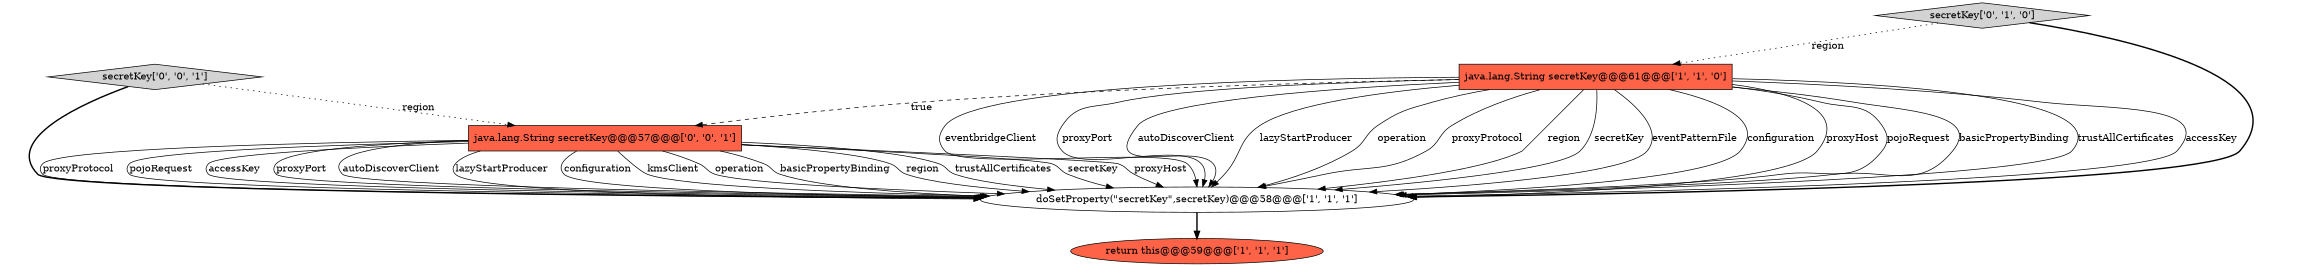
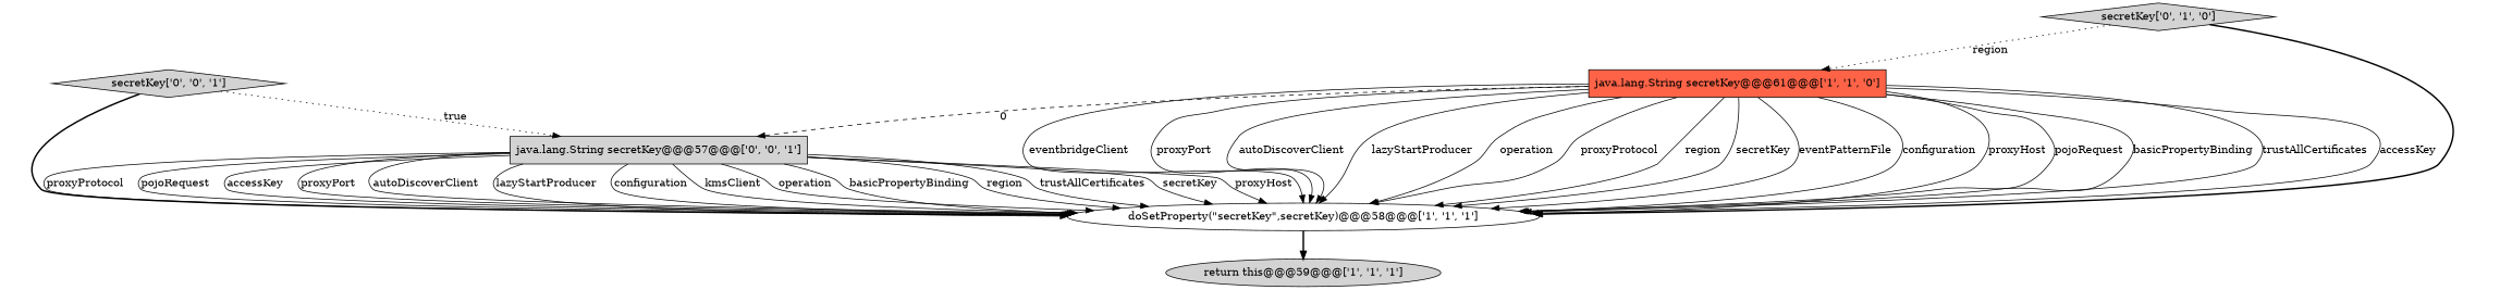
  digraph {
    node [fillcolor=lightgray shape=box style=filled]
    edge [style=solid]
    n1 [fillcolor=tomato label="java.lang.String secretKey@@@61@@@['1', '1', '0']"]
    n2 [fillcolor=white label="doSetProperty(\"secretKey\",secretKey)@@@58@@@['1', '1', '1']" shape=ellipse]
-   n3 [fillcolor=tomato label="java.lang.String secretKey@@@57@@@['0', '0', '1']"]
-   n4 [fillcolor=tomato label="return this@@@59@@@['1', '1', '1']" shape=ellipse]
+   n3 [label="java.lang.String secretKey@@@57@@@['0', '0', '1']"]
+   n4 [label="return this@@@59@@@['1', '1', '1']" shape=ellipse]
    n5 [label="secretKey['0', '1', '0']" shape=diamond]
    n6 [label="secretKey['0', '0', '1']" shape=diamond]
    n1 -> n2 [label=eventbridgeClient]
    n1 -> n2 [label=proxyPort]
    n1 -> n2 [label=autoDiscoverClient]
    n1 -> n2 [label=lazyStartProducer]
    n1 -> n2 [label=operation]
    n1 -> n2 [label=proxyProtocol]
    n1 -> n2 [label=region]
    n1 -> n2 [label=secretKey]
    n1 -> n2 [label=eventPatternFile]
    n1 -> n2 [label=configuration]
    n1 -> n2 [label=proxyHost]
    n1 -> n2 [label=pojoRequest]
    n1 -> n2 [label=basicPropertyBinding]
    n1 -> n2 [label=trustAllCertificates]
    n1 -> n2 [label=accessKey]
-   n1 -> n3 [label=true style=dashed]
+   n1 -> n3 [label=0 style=dashed]
    n2 -> n4 [style=bold]
    n3 -> n2 [label=proxyProtocol]
    n3 -> n2 [label=pojoRequest]
    n3 -> n2 [label=accessKey]
    n3 -> n2 [label=proxyPort]
    n3 -> n2 [label=autoDiscoverClient]
    n3 -> n2 [label=lazyStartProducer]
    n3 -> n2 [label=configuration]
    n3 -> n2 [label=kmsClient]
    n3 -> n2 [label=operation]
    n3 -> n2 [label=basicPropertyBinding]
    n3 -> n2 [label=region]
    n3 -> n2 [label=trustAllCertificates]
    n3 -> n2 [label=secretKey]
    n3 -> n2 [label=proxyHost]
    n5 -> n1 [label=region style=dotted]
    n5 -> n2 [style=bold]
    n6 -> n2 [style=bold]
-   n6 -> n3 [label=region style=dotted]
+   n6 -> n3 [label=true style=dotted]
  }
